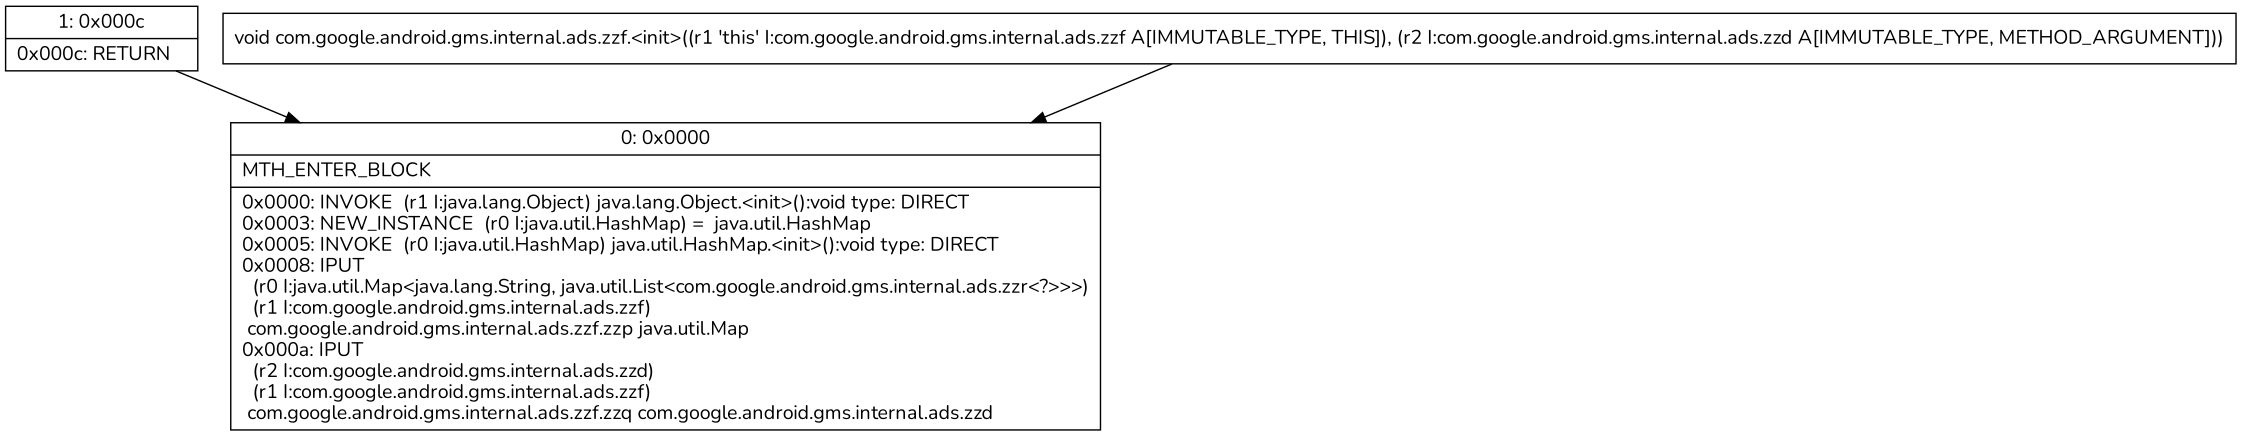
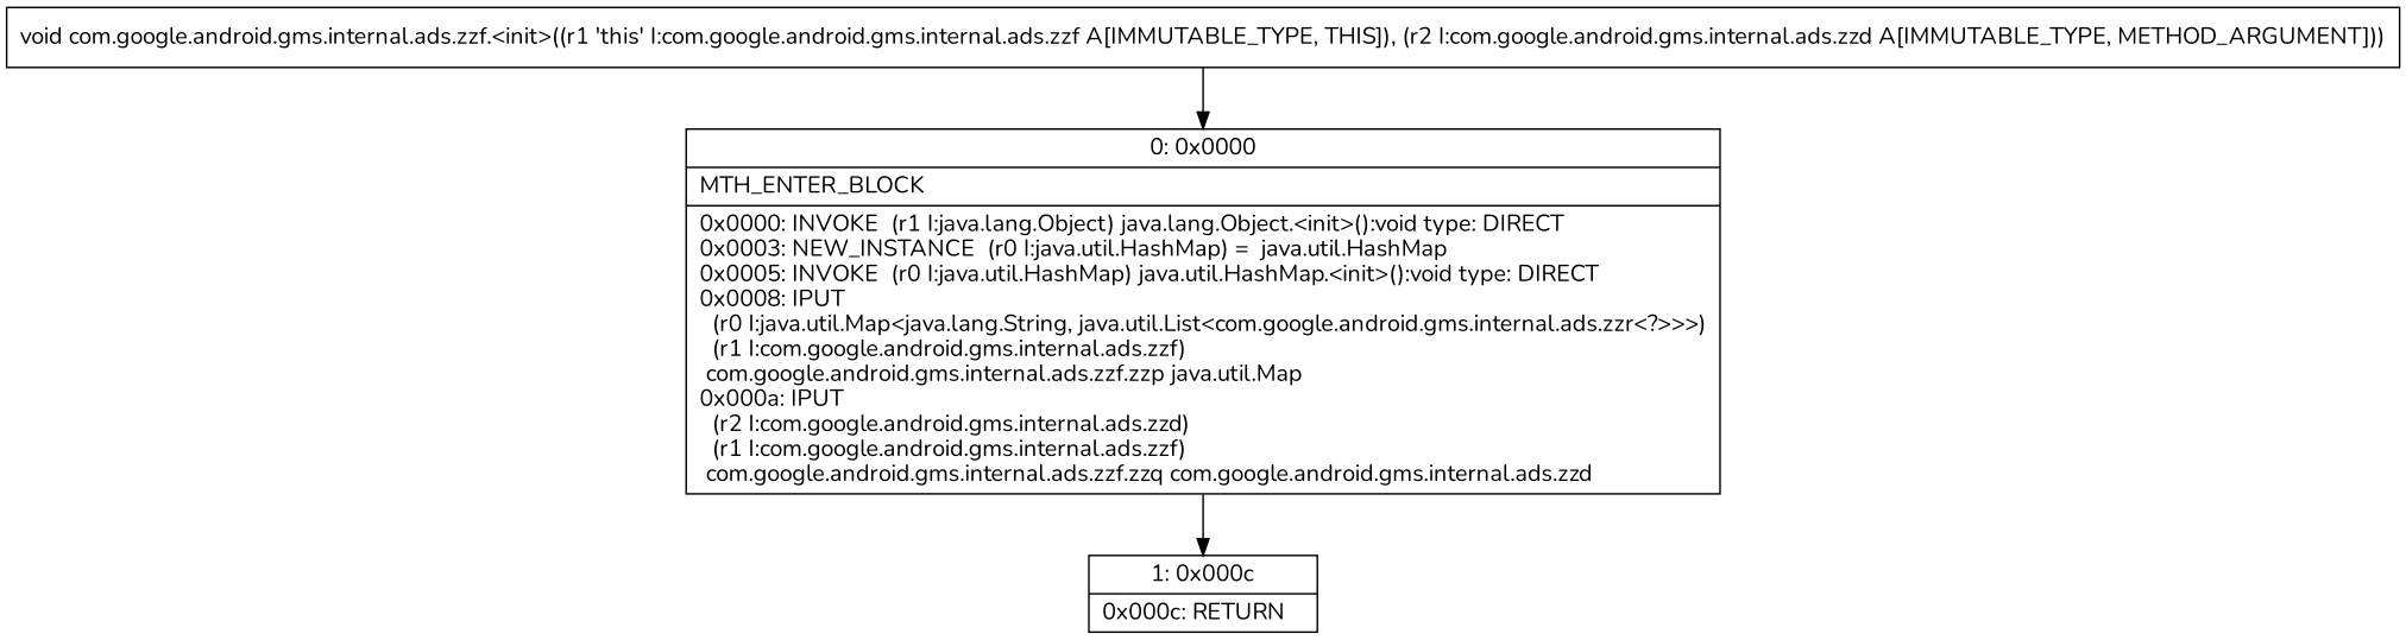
  digraph {
    fontname=Nunito
    node [shape=record fontname=Nunito]
    edge [fontname=Nunito]
    n1 [label="{0\:\ 0x0000|MTH_ENTER_BLOCK\l|0x0000: INVOKE  (r1 I:java.lang.Object) java.lang.Object.\<init\>():void type: DIRECT \l0x0003: NEW_INSTANCE  (r0 I:java.util.HashMap) =  java.util.HashMap \l0x0005: INVOKE  (r0 I:java.util.HashMap) java.util.HashMap.\<init\>():void type: DIRECT \l0x0008: IPUT  \l  (r0 I:java.util.Map\<java.lang.String, java.util.List\<com.google.android.gms.internal.ads.zzr\<?\>\>\>)\l  (r1 I:com.google.android.gms.internal.ads.zzf)\l com.google.android.gms.internal.ads.zzf.zzp java.util.Map \l0x000a: IPUT  \l  (r2 I:com.google.android.gms.internal.ads.zzd)\l  (r1 I:com.google.android.gms.internal.ads.zzf)\l com.google.android.gms.internal.ads.zzf.zzq com.google.android.gms.internal.ads.zzd \l}"]
    n2 [label="{1\:\ 0x000c|0x000c: RETURN   \l}"]
    n3 [label="{void com.google.android.gms.internal.ads.zzf.\<init\>((r1 'this' I:com.google.android.gms.internal.ads.zzf A[IMMUTABLE_TYPE, THIS]), (r2 I:com.google.android.gms.internal.ads.zzd A[IMMUTABLE_TYPE, METHOD_ARGUMENT])) }"]
-   n2 -> n1
+   n1 -> n2
    n3 -> n1
  }
